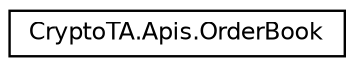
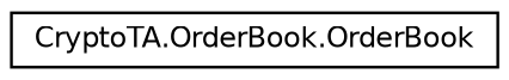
  digraph {
    rankdir=LR
-   n1 [color=black fillcolor=white fontname=Helvetica fontsize=10 height=0.2 label="CryptoTA.Apis.OrderBook" shape=record style=filled width=0.4]
+   n1 [color=black fillcolor=white fontname=Helvetica fontsize=10 height=0.2 label="CryptoTA.OrderBook.OrderBook" shape=record style=filled width=0.4]
  }
